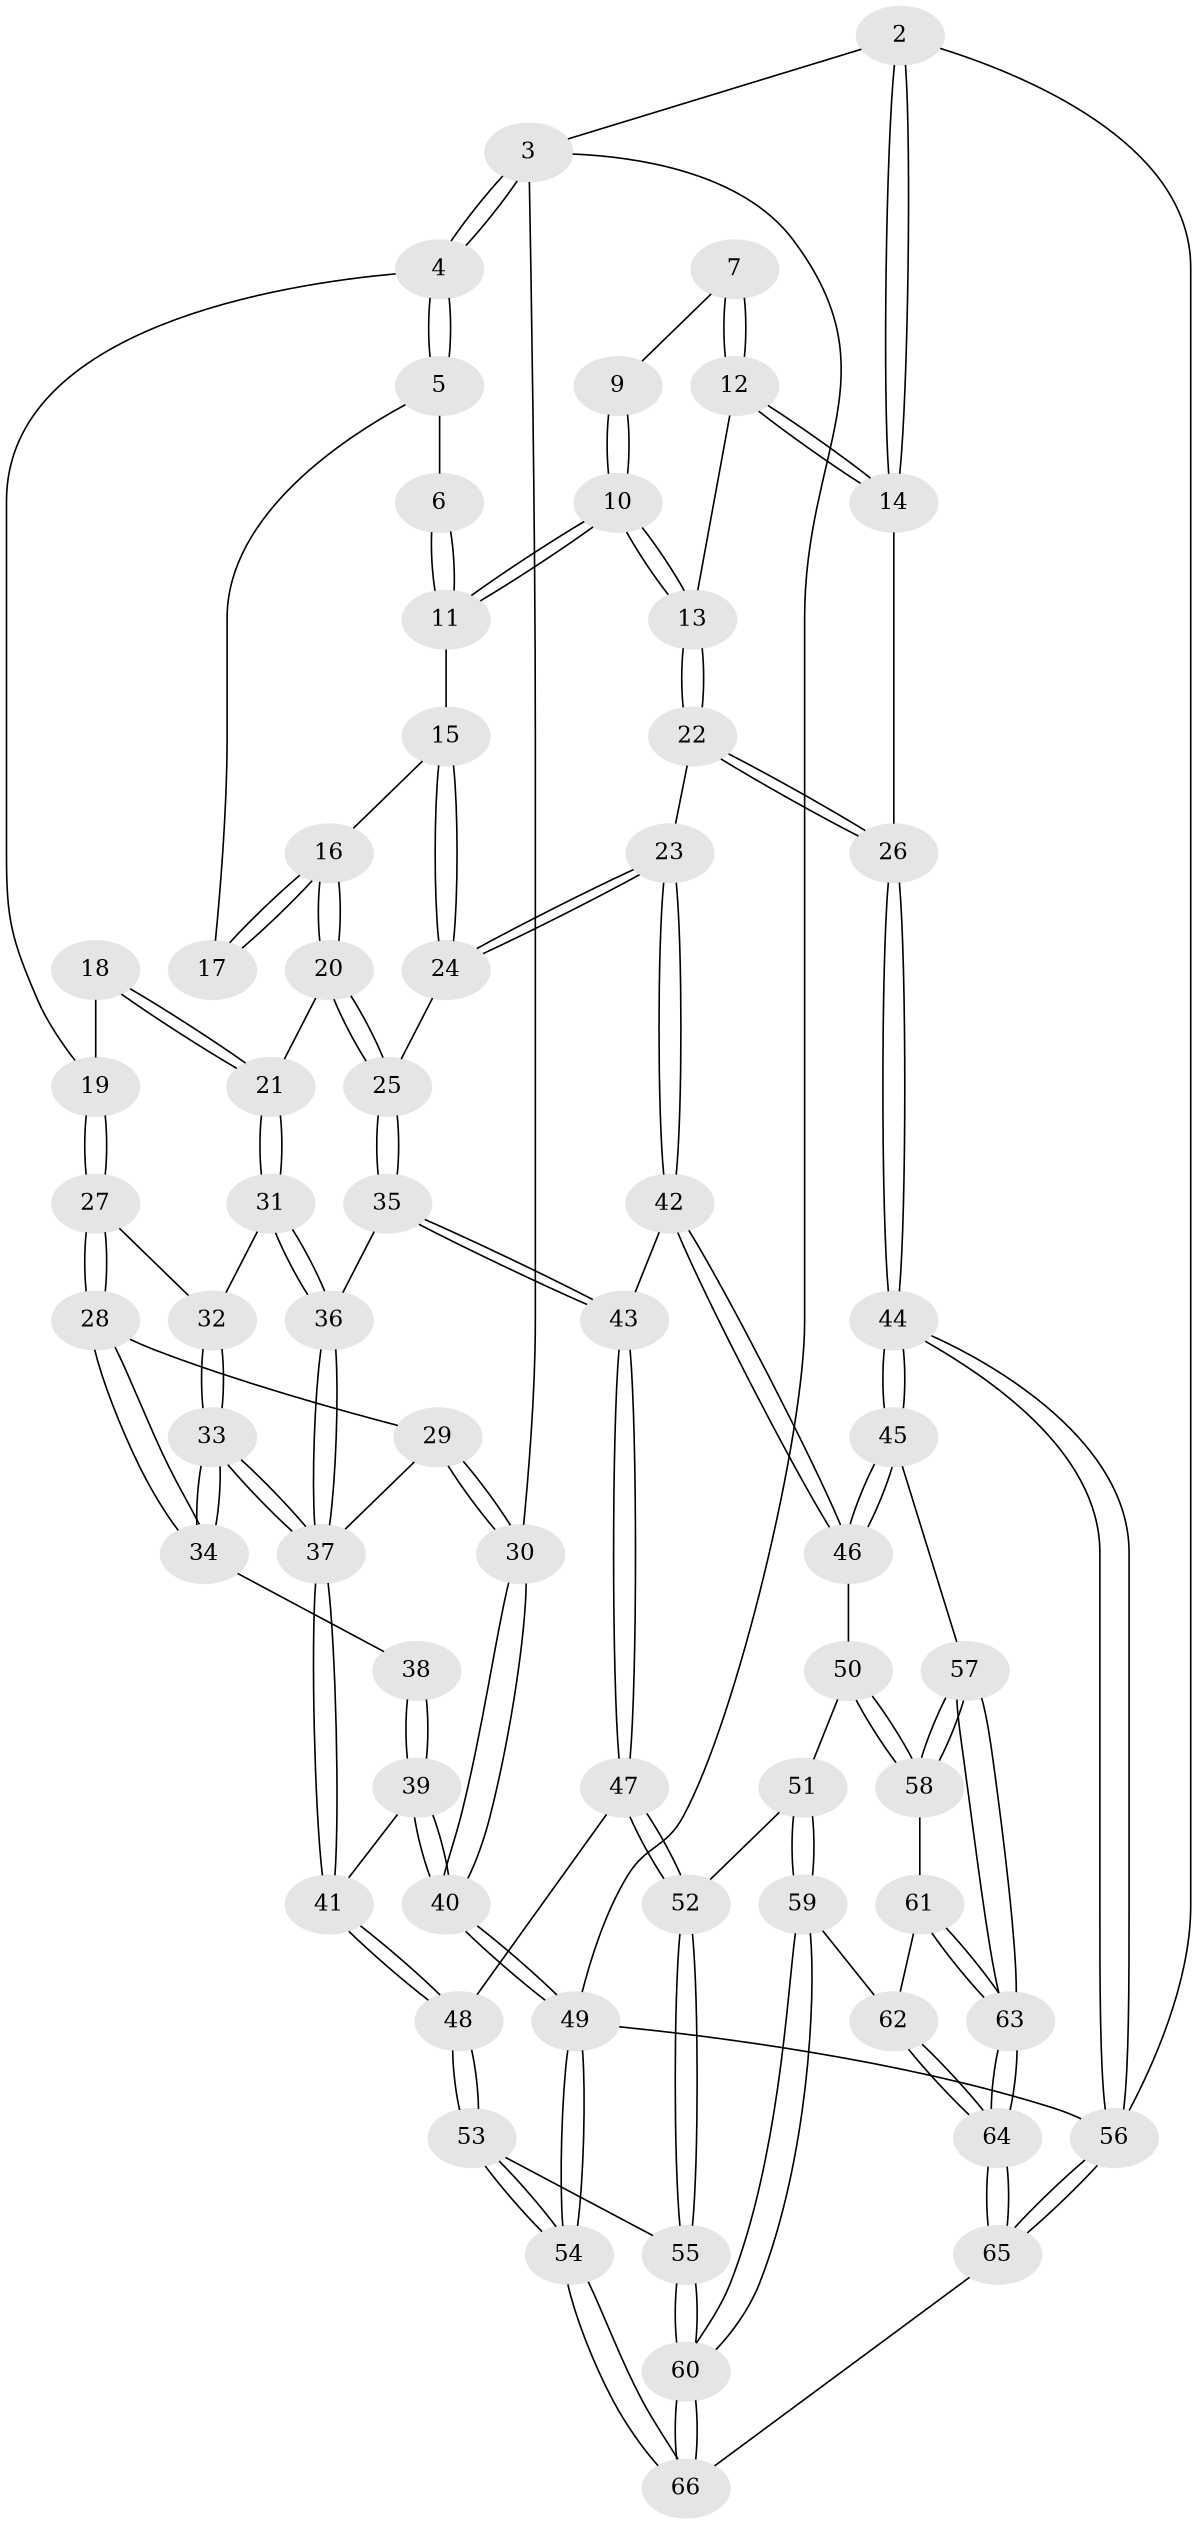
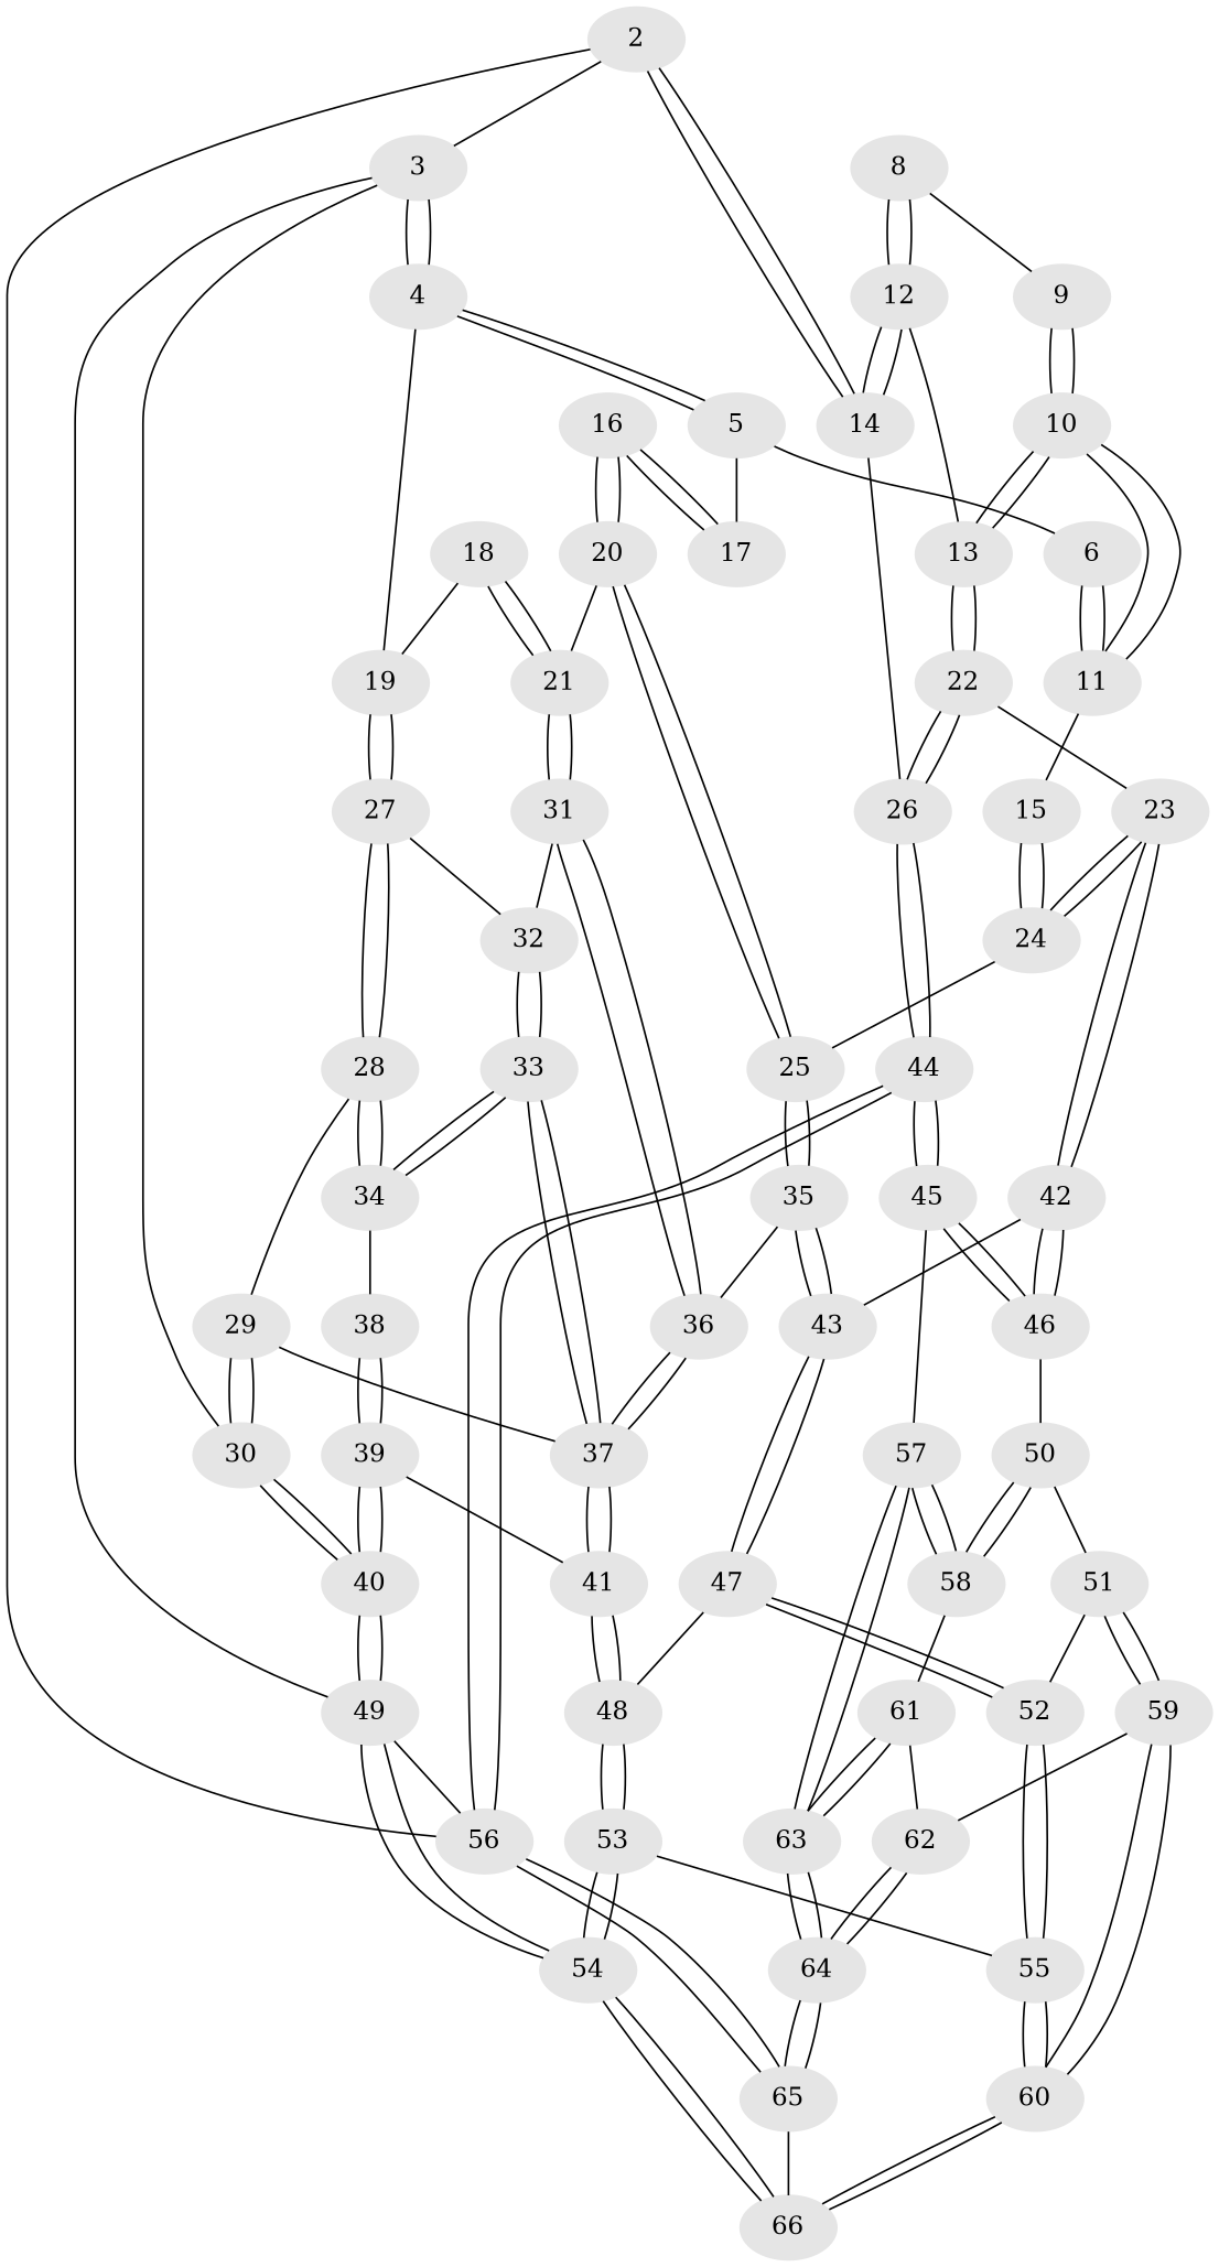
  graph {
    node [color=gray90 style=filled]
    2
    3
    14
    56
-   8 [label=7]
+   8
    9
    12
    4
    30
    49
    26
    65
    5
    19
    40
    54
    6
    17
    27
    11
    15
    10
    13
    22
    16
    24
    23
    44
    20
    25
    21
    18
    31
    28
    32
    35
    36
    42
    43
    46
    45
    29
    34
    33
    37
    38
    39
    41
    47
    48
    53
    50
    52
    57
    58
    63
    51
    55
    66
    59
    61
    60
    62
    64
    2 -- 3
    2 -- 14
    2 -- 14
    2 -- 56
    3 -- 4
    3 -- 4
    3 -- 30
    3 -- 49
    14 -- 26
    56 -- 65
    56 -- 65
    8 -- 9
    8 -- 12
    8 -- 12
    9 -- 10
    9 -- 10
    12 -- 14
    12 -- 14
    12 -- 13
    4 -- 5
    4 -- 5
    4 -- 19
    30 -- 40
    30 -- 40
    49 -- 56
    49 -- 54
    49 -- 54
    26 -- 44
    26 -- 44
    65 -- 66
    5 -- 6
    5 -- 17
    19 -- 27
    19 -- 27
    40 -- 49
    40 -- 49
    54 -- 66
    54 -- 66
    6 -- 11
    6 -- 11
    27 -- 28
    27 -- 28
    27 -- 32
    11 -- 15
-   15 -- 16
    15 -- 24
    15 -- 24
    10 -- 11
    10 -- 11
    10 -- 13
    10 -- 13
    13 -- 22
    13 -- 22
    22 -- 26
    22 -- 26
    22 -- 23
    16 -- 17
    16 -- 17
    16 -- 20
    16 -- 20
    24 -- 25
    23 -- 24
    23 -- 24
    23 -- 42
    23 -- 42
    44 -- 56
    44 -- 56
    44 -- 45
    44 -- 45
    20 -- 25
    20 -- 25
    20 -- 21
    25 -- 35
    25 -- 35
    21 -- 31
    21 -- 31
    18 -- 19
    18 -- 21
    18 -- 21
    31 -- 32
    31 -- 36
    31 -- 36
    28 -- 29
    28 -- 34
    28 -- 34
    32 -- 33
    32 -- 33
    35 -- 36
    35 -- 43
    35 -- 43
    36 -- 37
    36 -- 37
    42 -- 43
    42 -- 46
    42 -- 46
    43 -- 47
    43 -- 47
    46 -- 50
    45 -- 46
    45 -- 46
    45 -- 57
    29 -- 30
    29 -- 30
    29 -- 37
    34 -- 38
    33 -- 34
    33 -- 34
    33 -- 37
    33 -- 37
    37 -- 41
    37 -- 41
    38 -- 39
    38 -- 39
    39 -- 40
    39 -- 40
    39 -- 41
    41 -- 48
    41 -- 48
    47 -- 48
    47 -- 52
    47 -- 52
    48 -- 53
    48 -- 53
    53 -- 54
    53 -- 54
    53 -- 55
    50 -- 58
    50 -- 58
    50 -- 51
    52 -- 55
    52 -- 55
    57 -- 58
    57 -- 58
    57 -- 63
    57 -- 63
    58 -- 61
    63 -- 64
    63 -- 64
    51 -- 52
    51 -- 59
    51 -- 59
    55 -- 60
    55 -- 60
    59 -- 60
    59 -- 60
    59 -- 62
    61 -- 63
    61 -- 63
    61 -- 62
    60 -- 66
    60 -- 66
    62 -- 64
    62 -- 64
    64 -- 65
    64 -- 65
  }
